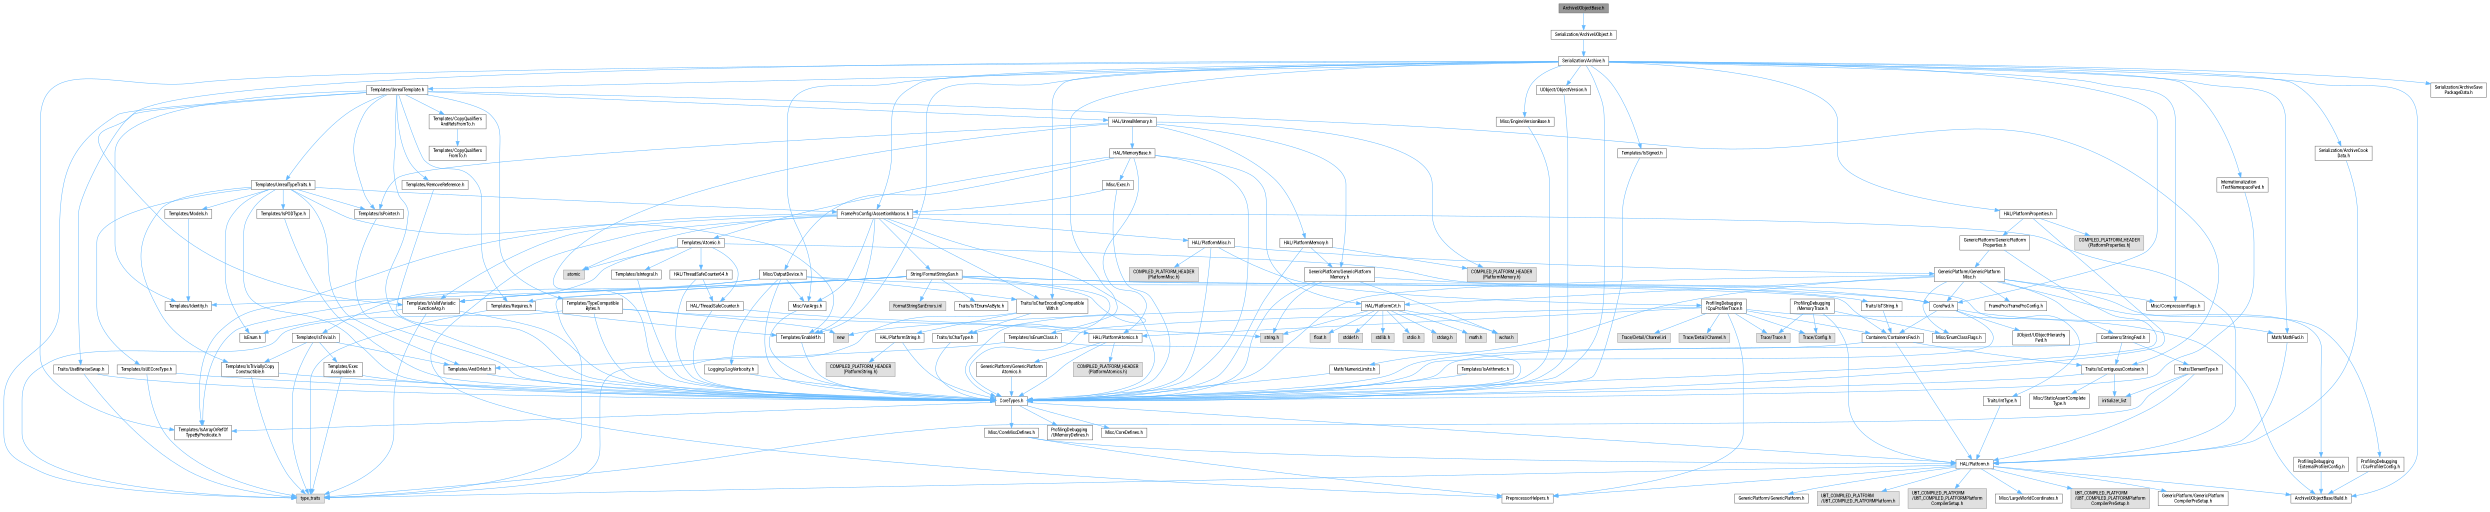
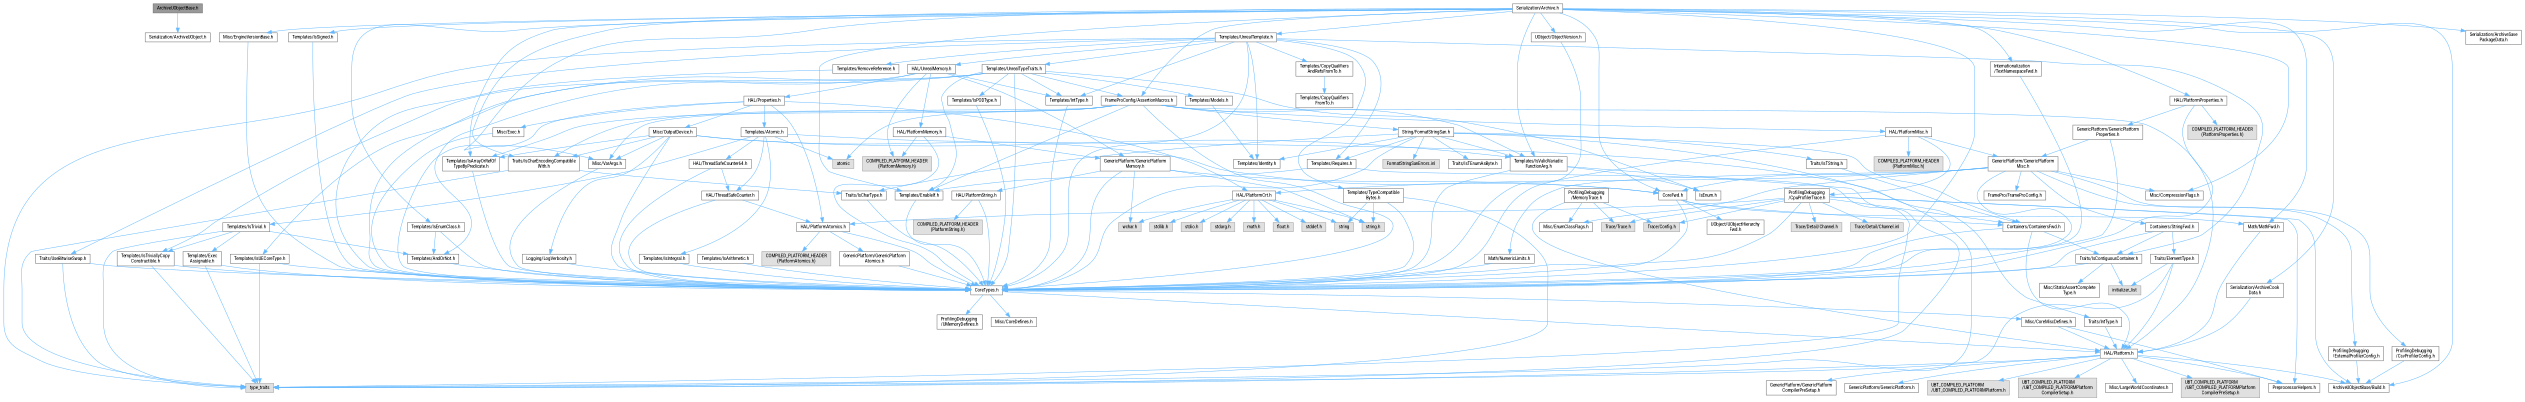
  digraph {
    fontname="Roboto Condensed"
    node [color=grey40 fillcolor=white fontname="Roboto Condensed" fontsize=10 shape=box style=filled]
    edge [color=steelblue1 fontname="Roboto Condensed" fontsize=10 labelfontname=Helvetica labelfontsize=10 style=solid]
    n1 [color=gray40 fillcolor=grey60 fontcolor=black height=0.2 label="ArchiveUObjectBase.h" width=0.4]
    n2 [height=0.2 label="Serialization/ArchiveUObject.h" width=0.4]
    n3 [height=0.2 label="Serialization/Archive.h" width=0.4]
    n4 [height=0.2 label="CoreFwd.h" width=0.4]
    n5 [height=0.2 label="CoreTypes.h" width=0.4]
    n6 [height=0.2 label="ArchiveUObjectBase/Build.h" width=0.4]
    n7 [height=0.2 label="Math/MathFwd.h" width=0.4]
    n8 [height=0.2 label="HAL/PlatformProperties.h" width=0.4]
    n9 [height=0.2 label="Misc/CompressionFlags.h" width=0.4]
    n10 [height=0.2 label="Internationalization\l/TextNamespaceFwd.h" width=0.4]
    n11 [height=0.2 label="FrameProConfig/AssertionMacros.h" width=0.4]
    n12 [height=0.2 label="Templates/EnableIf.h" width=0.4]
    n13 [height=0.2 label="Templates/IsArrayOrRefOf\lTypeByPredicate.h" width=0.4]
    n14 [height=0.2 label="Templates/IsValidVariadic\lFunctionArg.h" width=0.4]
    n15 [height=0.2 label="Traits/IsCharEncodingCompatible\lWith.h" width=0.4]
    n16 [height=0.2 label="Misc/VarArgs.h" width=0.4]
    n17 [height=0.2 label="Misc/EngineVersionBase.h" width=0.4]
    n18 [height=0.2 label="Serialization/ArchiveCook\lData.h" width=0.4]
    n19 [height=0.2 label="Serialization/ArchiveSave\lPackageData.h" width=0.4]
    n20 [height=0.2 label="Templates/IsEnumClass.h" width=0.4]
    n21 [height=0.2 label="Templates/IsSigned.h" width=0.4]
    n22 [height=0.2 label="Templates/UnrealTemplate.h" width=0.4]
    n23 [height=0.2 label="UObject/ObjectVersion.h" width=0.4]
    n24 [height=0.2 label="Containers/ContainersFwd.h" width=0.4]
    n25 [height=0.2 label="UObject/UObjectHierarchy\lFwd.h" width=0.4]
    n26 [height=0.2 label="HAL/Platform.h" width=0.4]
    n27 [height=0.2 label="ProfilingDebugging\l/UMemoryDefines.h" width=0.4]
    n28 [height=0.2 label="Misc/CoreMiscDefines.h" width=0.4]
    n29 [height=0.2 label="Misc/CoreDefines.h" width=0.4]
    n30 [height=0.2 label="GenericPlatform/GenericPlatform\lProperties.h" width=0.4]
    n31 [color=grey60 fillcolor="#E0E0E0" height=0.2 label="COMPILED_PLATFORM_HEADER\l(PlatformProperties.h)" width=0.4]
    n32 [height=0.2 label="PreprocessorHelpers.h" width=0.4]
    n33 [height=0.2 label="HAL/PlatformMisc.h" width=0.4]
    n34 [height=0.2 label="String/FormatStringSan.h" width=0.4]
    n35 [color=grey60 fillcolor="#E0E0E0" height=0.2 label=atomic width=0.4]
    n36 [color=grey60 fillcolor="#E0E0E0" height=0.2 label=type_traits width=0.4]
    n37 [height=0.2 label="IsEnum.h" width=0.4]
    n38 [height=0.2 label="Traits/IsCharType.h" width=0.4]
    n39 [height=0.2 label="Templates/AndOrNot.h" width=0.4]
    n40 [height=0.2 label="Traits/IsContiguousContainer.h" width=0.4]
    n41 [height=0.2 label="Templates/Requires.h" width=0.4]
    n42 [height=0.2 label="Templates/Identity.h" width=0.4]
-   n43 [height=0.2 label="Templates/IsPointer.h" width=0.4]
+   n43 [height=0.2 label="Templates/IntType.h" width=0.4]
    n44 [height=0.2 label="HAL/UnrealMemory.h" width=0.4]
    n45 [height=0.2 label="Templates/CopyQualifiers\lAndRefsFromTo.h" width=0.4]
    n46 [height=0.2 label="Templates/UnrealTypeTraits.h" width=0.4]
    n47 [height=0.2 label="Templates/RemoveReference.h" width=0.4]
    n48 [height=0.2 label="Templates/TypeCompatible\lBytes.h" width=0.4]
    n49 [height=0.2 label="Traits/UseBitwiseSwap.h" width=0.4]
    n50 [height=0.2 label="Misc/LargeWorldCoordinates.h" width=0.4]
    n51 [color=grey60 fillcolor="#E0E0E0" height=0.2 label="UBT_COMPILED_PLATFORM\l/UBT_COMPILED_PLATFORMPlatform\lCompilerPreSetup.h" width=0.4]
    n52 [height=0.2 label="GenericPlatform/GenericPlatform\lCompilerPreSetup.h" width=0.4]
    n53 [height=0.2 label="GenericPlatform/GenericPlatform.h" width=0.4]
    n54 [color=grey60 fillcolor="#E0E0E0" height=0.2 label="UBT_COMPILED_PLATFORM\l/UBT_COMPILED_PLATFORMPlatform.h" width=0.4]
    n55 [color=grey60 fillcolor="#E0E0E0" height=0.2 label="UBT_COMPILED_PLATFORM\l/UBT_COMPILED_PLATFORMPlatform\lCompilerSetup.h" width=0.4]
    n56 [height=0.2 label="Misc/StaticAssertComplete\lType.h" width=0.4]
    n57 [color=grey60 fillcolor="#E0E0E0" height=0.2 label=initializer_list width=0.4]
    n58 [height=0.2 label="GenericPlatform/GenericPlatform\lMisc.h" width=0.4]
    n59 [height=0.2 label="Containers/StringFwd.h" width=0.4]
    n60 [height=0.2 label="FramePro/FrameProConfig.h" width=0.4]
    n61 [height=0.2 label="HAL/PlatformCrt.h" width=0.4]
    n62 [height=0.2 label="Math/NumericLimits.h" width=0.4]
    n63 [height=0.2 label="Misc/EnumClassFlags.h" width=0.4]
    n64 [height=0.2 label="ProfilingDebugging\l/CsvProfilerConfig.h" width=0.4]
    n65 [height=0.2 label="ProfilingDebugging\l/ExternalProfilerConfig.h" width=0.4]
    n66 [height=0.2 label="Traits/ElementType.h" width=0.4]
-   n67 [color=grey60 fillcolor="#E0E0E0" height=0.2 label=new width=0.4]
+   n67 [color=grey60 fillcolor="#E0E0E0" height=0.2 label=string width=0.4]
    n68 [color=grey60 fillcolor="#E0E0E0" height=0.2 label="wchar.h" width=0.4]
    n69 [color=grey60 fillcolor="#E0E0E0" height=0.2 label="stddef.h" width=0.4]
    n70 [color=grey60 fillcolor="#E0E0E0" height=0.2 label="stdlib.h" width=0.4]
    n71 [color=grey60 fillcolor="#E0E0E0" height=0.2 label="stdio.h" width=0.4]
    n72 [color=grey60 fillcolor="#E0E0E0" height=0.2 label="stdarg.h" width=0.4]
    n73 [color=grey60 fillcolor="#E0E0E0" height=0.2 label="math.h" width=0.4]
    n74 [color=grey60 fillcolor="#E0E0E0" height=0.2 label="float.h" width=0.4]
    n75 [color=grey60 fillcolor="#E0E0E0" height=0.2 label="string.h" width=0.4]
    n76 [color=grey60 fillcolor="#E0E0E0" height=0.2 label="COMPILED_PLATFORM_HEADER\l(PlatformMisc.h)" width=0.4]
    n77 [height=0.2 label="ProfilingDebugging\l/CpuProfilerTrace.h" width=0.4]
    n78 [height=0.2 label="Traits/IsTEnumAsByte.h" width=0.4]
    n79 [height=0.2 label="Traits/IsTString.h" width=0.4]
    n80 [color=grey60 fillcolor="#E0E0E0" height=0.2 label="FormatStringSanErrors.inl" width=0.4]
    n81 [height=0.2 label="HAL/PlatformAtomics.h" width=0.4]
    n82 [color=grey60 fillcolor="#E0E0E0" height=0.2 label="Trace/Config.h" width=0.4]
    n83 [color=grey60 fillcolor="#E0E0E0" height=0.2 label="Trace/Detail/Channel.h" width=0.4]
    n84 [color=grey60 fillcolor="#E0E0E0" height=0.2 label="Trace/Detail/Channel.inl" width=0.4]
    n85 [color=grey60 fillcolor="#E0E0E0" height=0.2 label="Trace/Trace.h" width=0.4]
    n86 [height=0.2 label="GenericPlatform/GenericPlatform\lAtomics.h" width=0.4]
    n87 [color=grey60 fillcolor="#E0E0E0" height=0.2 label="COMPILED_PLATFORM_HEADER\l(PlatformAtomics.h)" width=0.4]
    n88 [height=0.2 label="GenericPlatform/GenericPlatform\lMemory.h" width=0.4]
-   n89 [height=0.2 label="HAL/MemoryBase.h" width=0.4]
+   n89 [height=0.2 label="HAL/Properties.h" width=0.4]
    n90 [height=0.2 label="HAL/PlatformMemory.h" width=0.4]
    n91 [color=grey60 fillcolor="#E0E0E0" height=0.2 label="COMPILED_PLATFORM_HEADER\l(PlatformMemory.h)" width=0.4]
    n92 [height=0.2 label="Templates/CopyQualifiers\lFromTo.h" width=0.4]
    n93 [height=0.2 label="Templates/IsTriviallyCopy\lConstructible.h" width=0.4]
    n94 [height=0.2 label="Templates/Models.h" width=0.4]
    n95 [height=0.2 label="Templates/IsPODType.h" width=0.4]
    n96 [height=0.2 label="Templates/IsUECoreType.h" width=0.4]
    n97 [height=0.2 label="HAL/PlatformString.h" width=0.4]
    n98 [height=0.2 label="Misc/Exec.h" width=0.4]
    n99 [height=0.2 label="Misc/OutputDevice.h" width=0.4]
    n100 [height=0.2 label="Templates/Atomic.h" width=0.4]
    n101 [height=0.2 label="ProfilingDebugging\l/MemoryTrace.h" width=0.4]
    n102 [color=grey60 fillcolor="#E0E0E0" height=0.2 label="COMPILED_PLATFORM_HEADER\l(PlatformString.h)" width=0.4]
    n103 [height=0.2 label="Logging/LogVerbosity.h" width=0.4]
    n104 [height=0.2 label="HAL/ThreadSafeCounter.h" width=0.4]
    n105 [height=0.2 label="HAL/ThreadSafeCounter64.h" width=0.4]
    n106 [height=0.2 label="Templates/IsIntegral.h" width=0.4]
    n107 [height=0.2 label="Templates/IsTrivial.h" width=0.4]
    n108 [height=0.2 label="Traits/IntType.h" width=0.4]
    n109 [height=0.2 label="Templates/Exec\lAssignable.h" width=0.4]
    n110 [height=0.2 label="Templates/IsArithmetic.h" width=0.4]
    n1 -> n2
-   n2 -> n3
    n3 -> n4
    n3 -> n5
    n3 -> n6
    n3 -> n7
    n3 -> n8
    n3 -> n9
    n3 -> n10
    n3 -> n11
    n3 -> n12
    n3 -> n13
    n3 -> n14
    n3 -> n15
    n3 -> n16
    n3 -> n17
    n3 -> n18
    n3 -> n19
    n3 -> n20
    n3 -> n21
    n3 -> n22
    n3 -> n23
    n4 -> n5
    n4 -> n7
    n4 -> n24
    n4 -> n25
    n5 -> n26
    n5 -> n27
    n5 -> n28
    n5 -> n29
    n7 -> n26
    n8 -> n5
    n8 -> n30
    n8 -> n31
    n10 -> n5
    n11 -> n5
    n11 -> n12
    n11 -> n13
    n11 -> n14
    n11 -> n15
    n11 -> n16
    n11 -> n26
-   n11 -> n32
    n11 -> n33
    n11 -> n34
    n11 -> n35
    n12 -> n5
-   n5 -> n13
+   n13 -> n5
    n14 -> n5
    n14 -> n36
    n14 -> n37
    n15 -> n36
    n15 -> n38
    n16 -> n5
    n17 -> n5
    n18 -> n26
    n20 -> n5
    n20 -> n39
    n21 -> n5
    n22 -> n5
    n22 -> n36
    n22 -> n40
    n22 -> n41
    n22 -> n42
    n22 -> n43
    n22 -> n44
    n22 -> n45
    n22 -> n46
    n22 -> n47
    n22 -> n48
    n22 -> n49
    n23 -> n5
    n24 -> n5
    n24 -> n26
    n24 -> n40
    n26 -> n6
    n26 -> n32
    n26 -> n36
    n26 -> n50
    n26 -> n51
    n26 -> n52
    n26 -> n53
    n26 -> n54
    n26 -> n55
    n28 -> n26
    n28 -> n32
    n30 -> n5
    n30 -> n58
    n33 -> n5
    n33 -> n58
    n33 -> n76
    n33 -> n77
    n34 -> n5
    n34 -> n14
    n34 -> n24
    n34 -> n36
    n34 -> n38
    n34 -> n41
    n34 -> n42
    n34 -> n78
    n34 -> n79
    n34 -> n80
    n38 -> n5
    n39 -> n5
    n40 -> n5
    n40 -> n56
    n40 -> n57
    n41 -> n12
    n41 -> n36
    n43 -> n5
    n44 -> n5
    n44 -> n43
    n44 -> n88
    n44 -> n89
    n44 -> n90
    n44 -> n91
    n45 -> n92
    n46 -> n5
    n46 -> n11
    n46 -> n12
    n46 -> n37
    n46 -> n39
    n46 -> n43
    n46 -> n93
    n46 -> n94
    n46 -> n95
    n46 -> n96
    n47 -> n5
    n48 -> n5
    n48 -> n36
    n48 -> n67
    n48 -> n75
    n49 -> n5
    n49 -> n36
    n58 -> n4
    n58 -> n5
    n58 -> n9
    n58 -> n59
    n58 -> n60
    n58 -> n61
    n58 -> n62
    n58 -> n63
    n58 -> n64
    n58 -> n65
    n59 -> n5
    n59 -> n40
    n59 -> n66
    n61 -> n67
    n61 -> n68
    n61 -> n69
    n61 -> n70
    n61 -> n71
    n61 -> n72
    n61 -> n73
    n61 -> n74
    n61 -> n75
    n62 -> n5
    n64 -> n6
    n65 -> n6
    n66 -> n26
    n66 -> n36
    n66 -> n57
    n77 -> n5
    n77 -> n6
    n77 -> n24
    n77 -> n32
    n77 -> n81
    n77 -> n82
    n77 -> n83
    n77 -> n84
    n77 -> n85
    n79 -> n24
    n81 -> n5
    n81 -> n86
    n81 -> n87
    n86 -> n5
    n88 -> n4
    n88 -> n5
    n88 -> n68
    n88 -> n75
-   n15 -> n97
+   n88 -> n97
    n89 -> n5
    n89 -> n61
    n89 -> n81
    n89 -> n98
    n89 -> n99
    n89 -> n100
    n90 -> n5
    n90 -> n88
    n90 -> n91
    n93 -> n5
    n93 -> n36
    n94 -> n42
    n95 -> n5
    n96 -> n5
    n96 -> n36
    n97 -> n5
    n97 -> n102
    n98 -> n5
-   n98 -> n11
    n99 -> n4
    n99 -> n5
    n99 -> n13
    n99 -> n14
    n99 -> n15
    n99 -> n16
    n99 -> n103
    n100 -> n35
    n100 -> n104
    n100 -> n105
    n100 -> n106
    n100 -> n107
    n100 -> n108
    n101 -> n26
    n101 -> n63
    n101 -> n82
    n101 -> n85
    n103 -> n5
    n104 -> n5
    n104 -> n81
    n105 -> n5
    n105 -> n104
    n106 -> n5
    n107 -> n36
    n107 -> n39
    n107 -> n93
    n107 -> n109
    n108 -> n26
    n109 -> n5
    n109 -> n36
    n110 -> n5
  }
